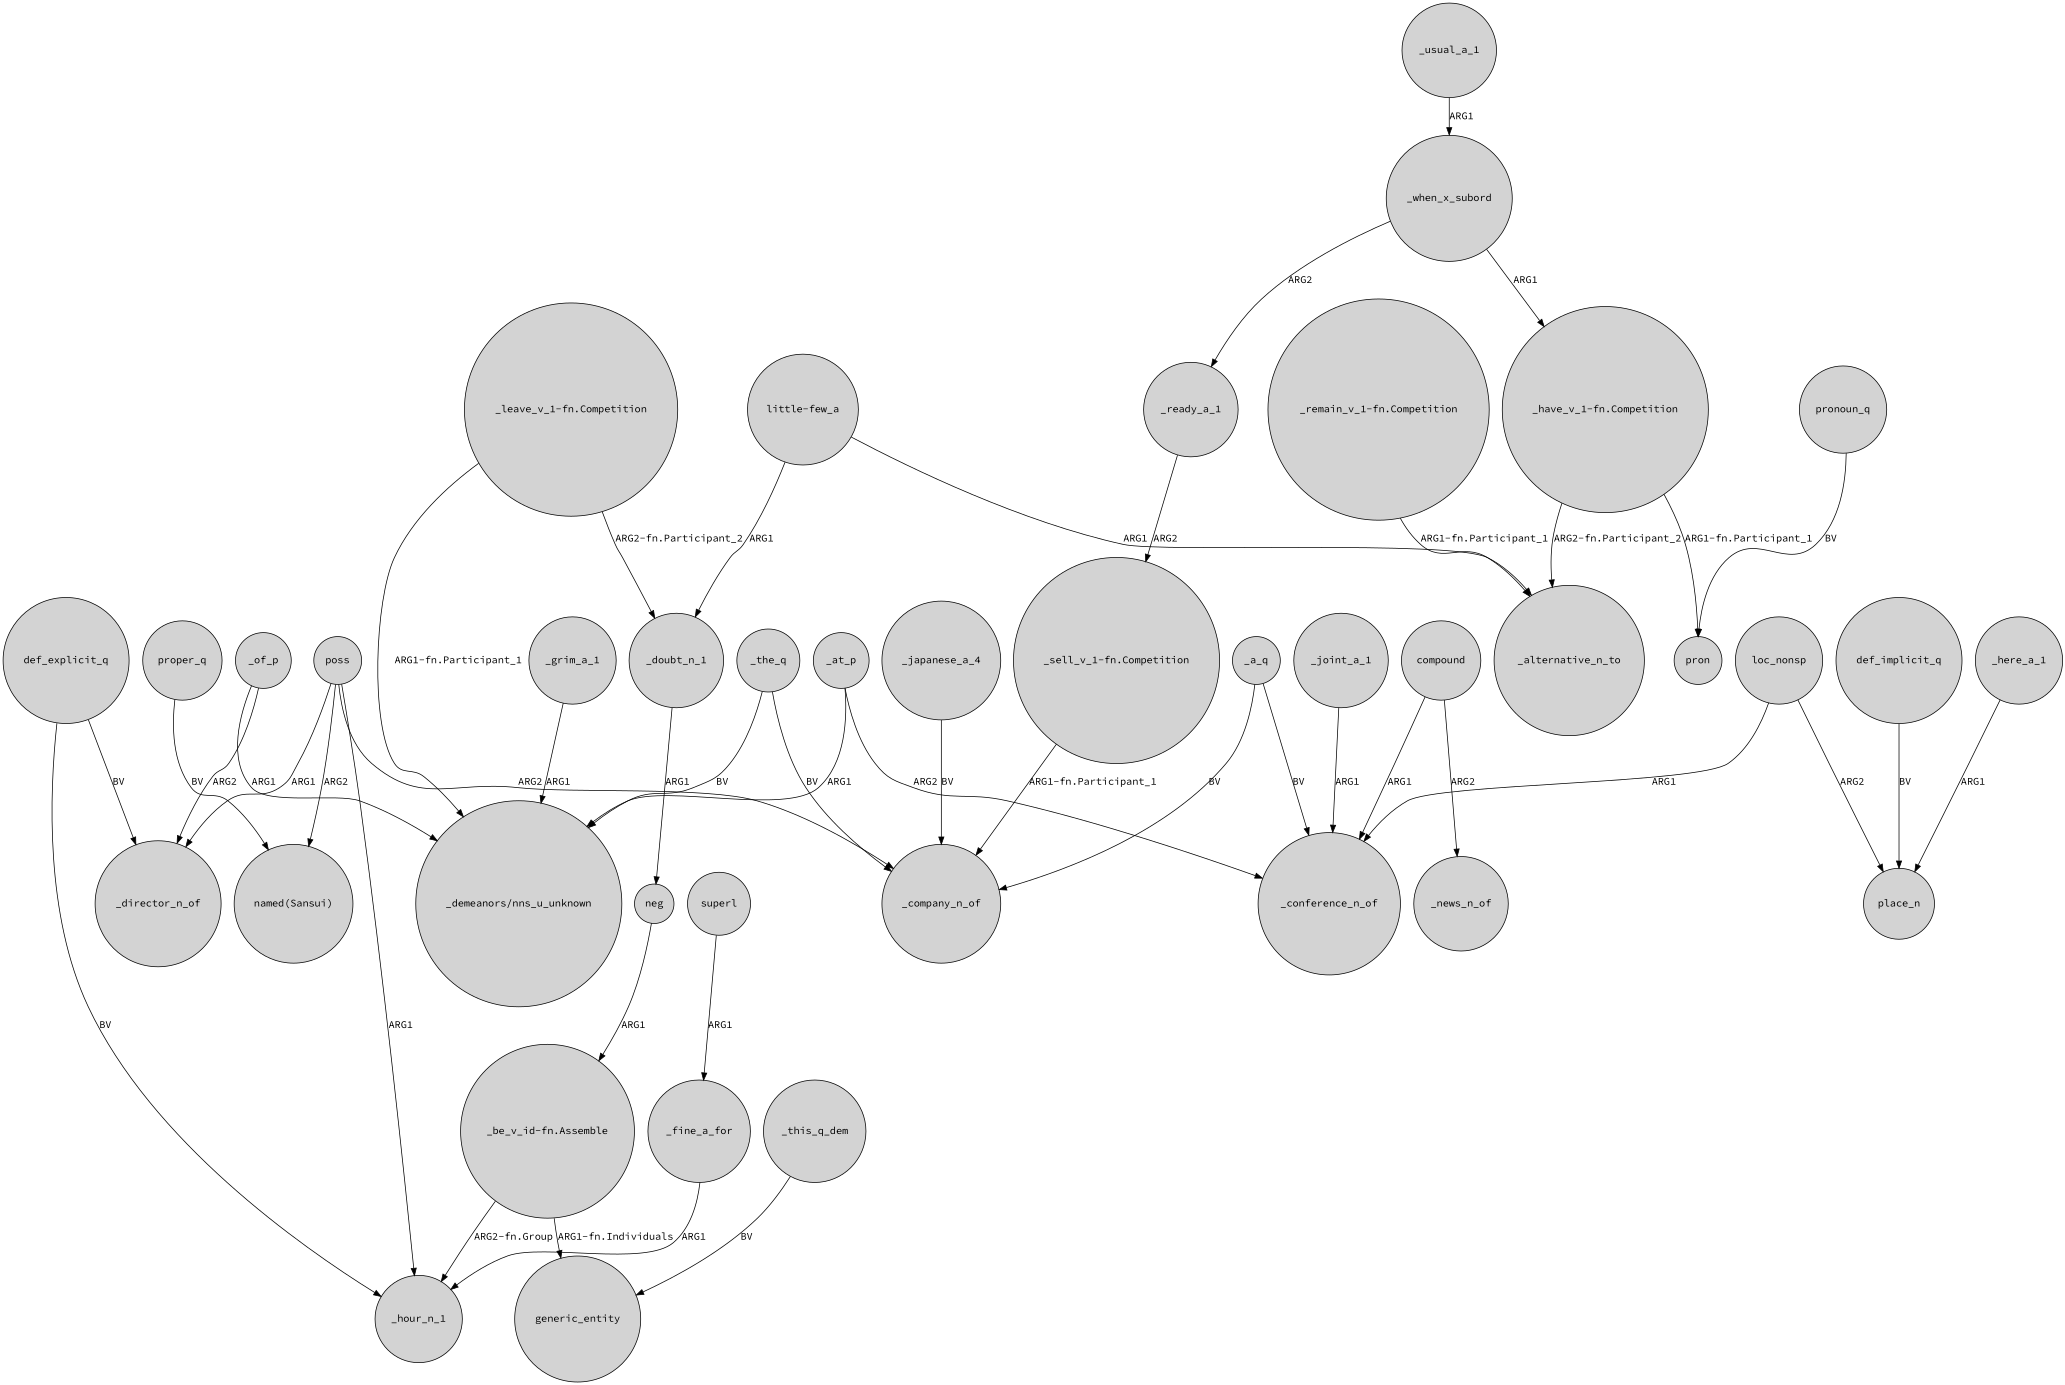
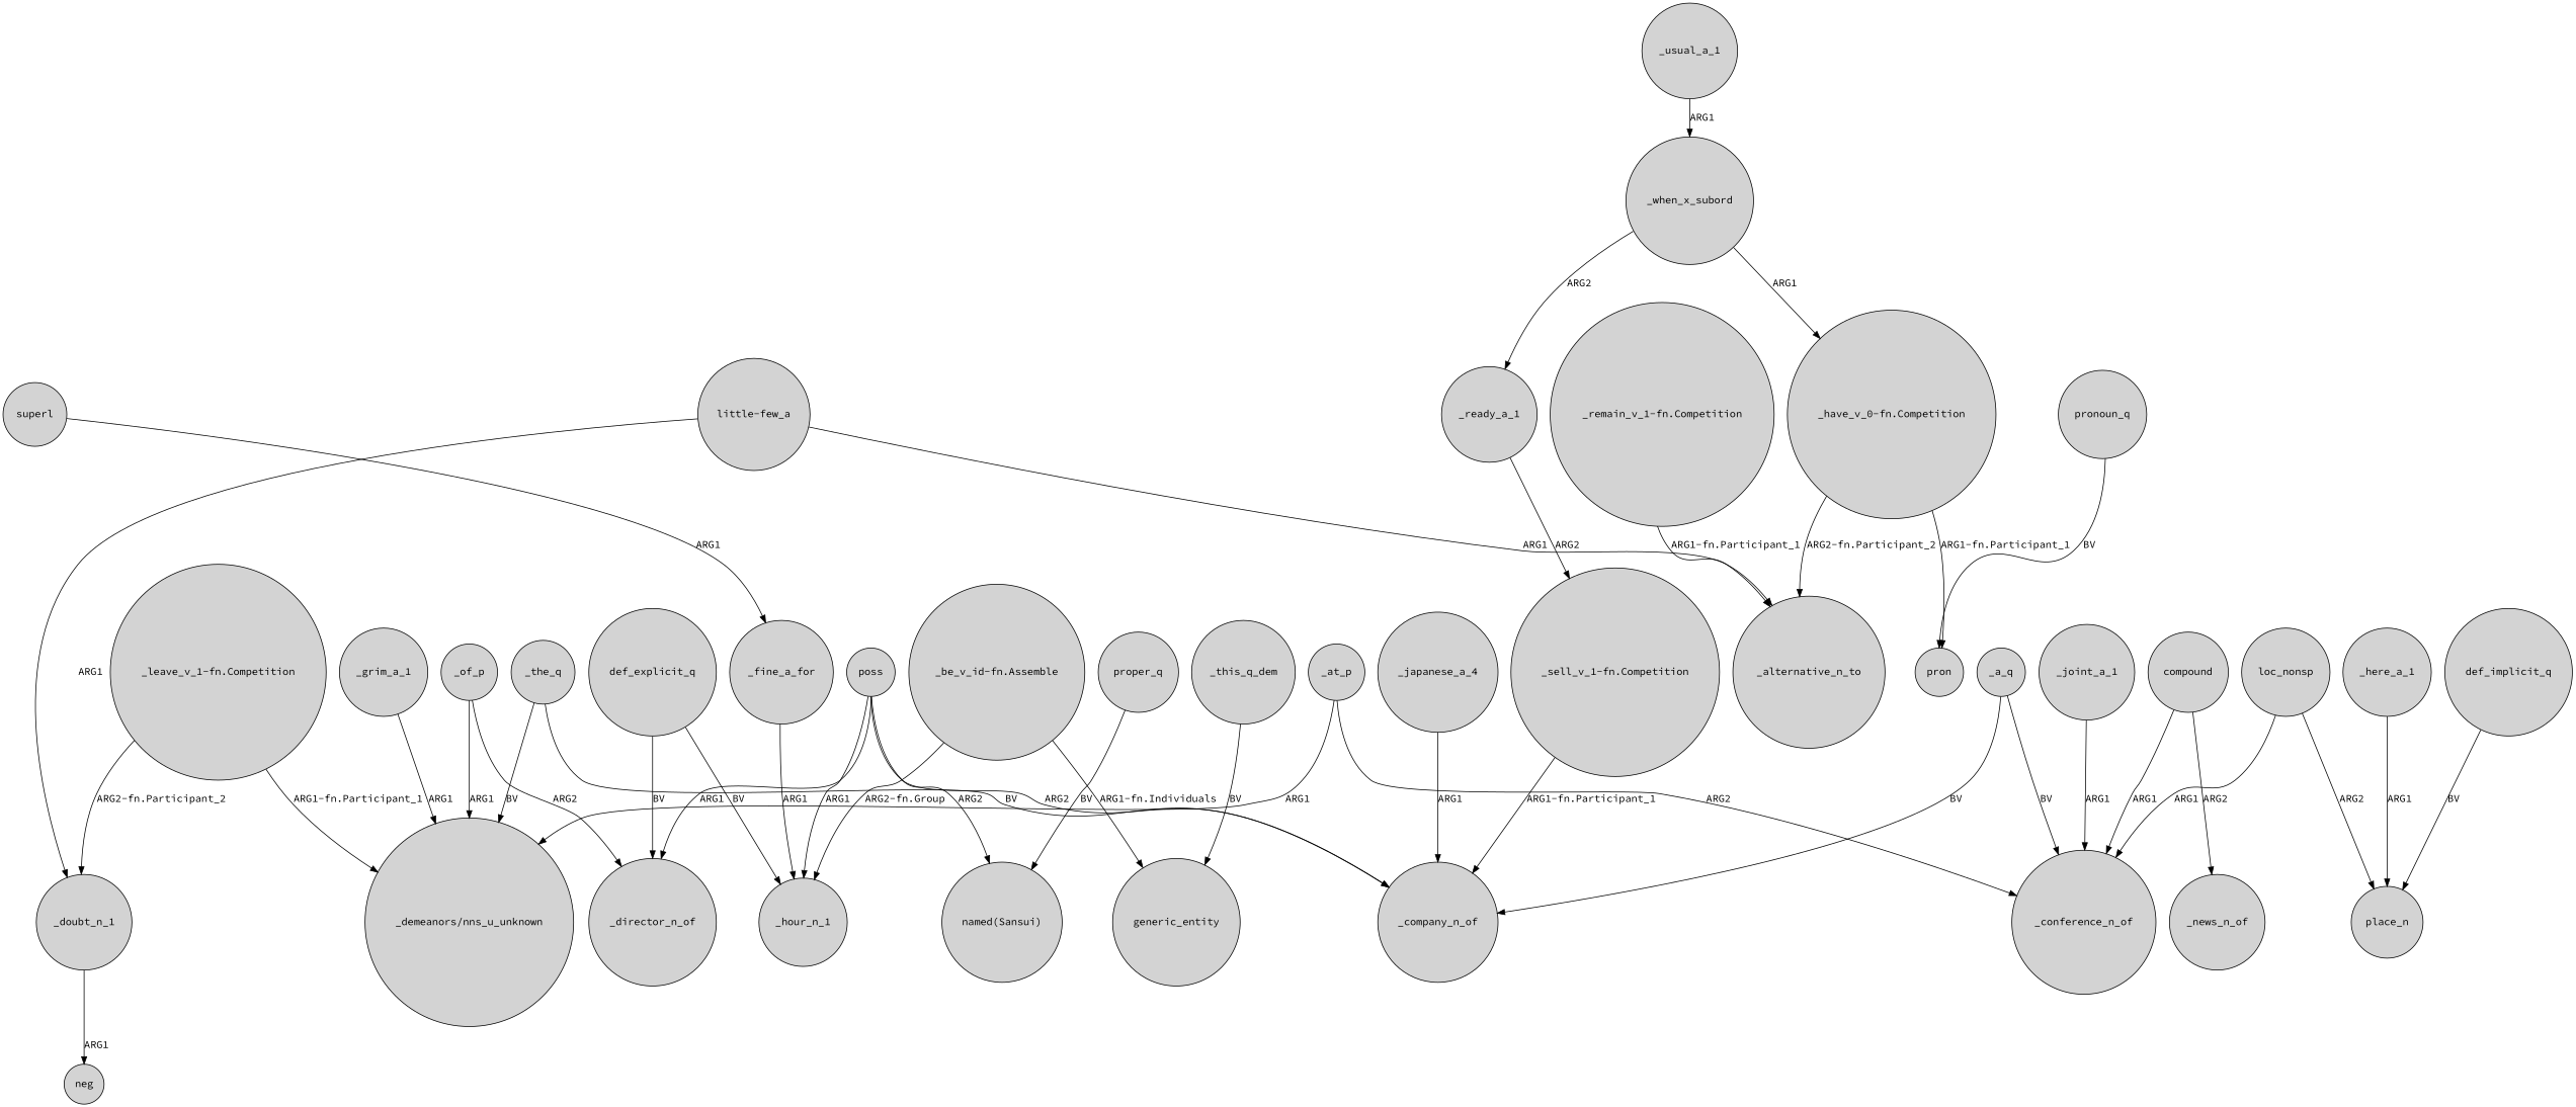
  digraph {
    fontname="Source Code Pro"
    node [fontname="Source Code Pro" shape=circle style=filled]
    edge [fontname="Source Code Pro"]
    "little-few_a"
    _doubt_n_1
    _alternative_n_to
    neg
    "_be_v_id-fn.Assemble"
    _hour_n_1
    generic_entity
    def_explicit_q
    _director_n_of
-   "_have_v_1-fn.Competition"
+   "_have_v_1-fn.Competition" [label="_have_v_0-fn.Competition"]
    pron
    def_implicit_q
    place_n
    "_sell_v_1-fn.Competition"
    _company_n_of
    proper_q
    "named(Sansui)"
    _joint_a_1
    _conference_n_of
    _of_p
    "_demeanors/nns_u_unknown"
    "_leave_v_1-fn.Competition"
    poss
    _a_q
    _here_a_1
    _grim_a_1
    _when_x_subord
    _ready_a_1
    _usual_a_1
    pronoun_q
    _this_q_dem
    superl
    _fine_a_for
    "_remain_v_1-fn.Competition"
    loc_nonsp
    n36 [label=_japanese_a_4]
    _at_p
    _the_q
    compound
    _news_n_of
    "little-few_a" -> _doubt_n_1 [label=ARG1]
    "little-few_a" -> _alternative_n_to [label=ARG1]
    _doubt_n_1 -> neg [label=ARG1]
-   neg -> "_be_v_id-fn.Assemble" [label=ARG1]
    "_be_v_id-fn.Assemble" -> _hour_n_1 [label="ARG2-fn.Group"]
    "_be_v_id-fn.Assemble" -> generic_entity [label="ARG1-fn.Individuals"]
    def_explicit_q -> _hour_n_1 [label=BV]
    def_explicit_q -> _director_n_of [label=BV]
    "_have_v_1-fn.Competition" -> _alternative_n_to [label="ARG2-fn.Participant_2"]
    "_have_v_1-fn.Competition" -> pron [label="ARG1-fn.Participant_1"]
    def_implicit_q -> place_n [label=BV]
    "_sell_v_1-fn.Competition" -> _company_n_of [label="ARG1-fn.Participant_1"]
    proper_q -> "named(Sansui)" [label=BV]
    _joint_a_1 -> _conference_n_of [label=ARG1]
    _of_p -> _director_n_of [label=ARG2]
    _of_p -> "_demeanors/nns_u_unknown" [label=ARG1]
    "_leave_v_1-fn.Competition" -> _doubt_n_1 [label="ARG2-fn.Participant_2"]
    "_leave_v_1-fn.Competition" -> "_demeanors/nns_u_unknown" [label="ARG1-fn.Participant_1"]
    poss -> _hour_n_1 [label=ARG1]
    poss -> _director_n_of [label=ARG1]
    poss -> _company_n_of [label=ARG2]
    poss -> "named(Sansui)" [label=ARG2]
    _a_q -> _company_n_of [label=BV]
    _a_q -> _conference_n_of [label=BV]
    _here_a_1 -> place_n [label=ARG1]
    _grim_a_1 -> "_demeanors/nns_u_unknown" [label=ARG1]
    _when_x_subord -> "_have_v_1-fn.Competition" [label=ARG1]
    _when_x_subord -> _ready_a_1 [label=ARG2]
    _ready_a_1 -> "_sell_v_1-fn.Competition" [label=ARG2]
    _usual_a_1 -> _when_x_subord [label=ARG1]
    pronoun_q -> pron [label=BV]
    _this_q_dem -> generic_entity [label=BV]
    superl -> _fine_a_for [label=ARG1]
    _fine_a_for -> _hour_n_1 [label=ARG1]
    "_remain_v_1-fn.Competition" -> _alternative_n_to [label="ARG1-fn.Participant_1"]
    loc_nonsp -> place_n [label=ARG2]
    loc_nonsp -> _conference_n_of [label=ARG1]
-   n36 -> _company_n_of [label=BV]
+   n36 -> _company_n_of [label=ARG1]
    _at_p -> _conference_n_of [label=ARG2]
    _at_p -> "_demeanors/nns_u_unknown" [label=ARG1]
    _the_q -> _company_n_of [label=BV]
    _the_q -> "_demeanors/nns_u_unknown" [label=BV]
    compound -> _conference_n_of [label=ARG1]
    compound -> _news_n_of [label=ARG2]
  }
